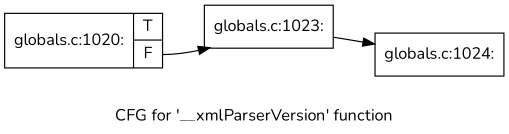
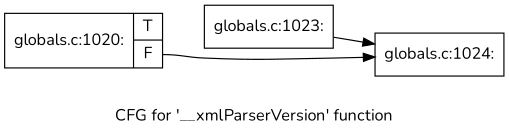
  digraph {
    fontname=Nunito
    label="CFG for '__xmlParserVersion' function"
    rankdir=LR
    node [fontname=Nunito shape=record]
    edge [fontname=Nunito]
    n1 [label="{globals.c:1020:|{<s0>T|<s1>F}}"]
    n2 [label="{globals.c:1023:}"]
    n3 [label="{globals.c:1024:}"]
-   n1 -> n2 [tailport=s1]
+   n1 -> n3 [tailport=s1]
    n2 -> n3
  }
